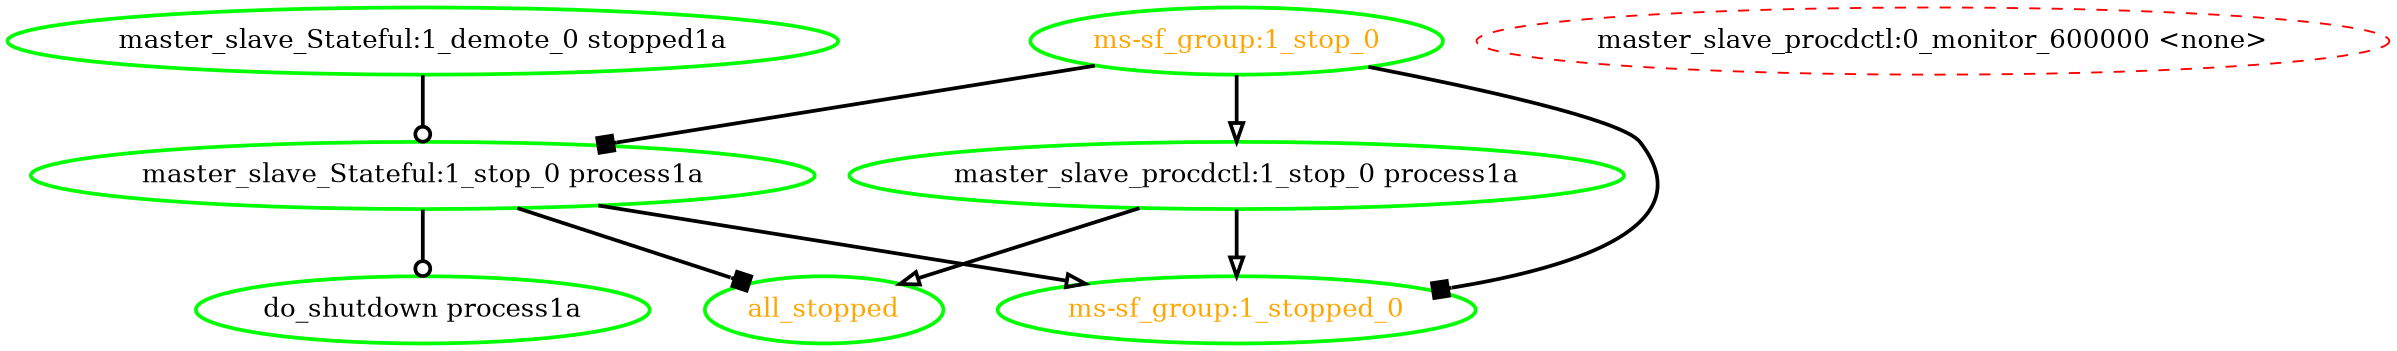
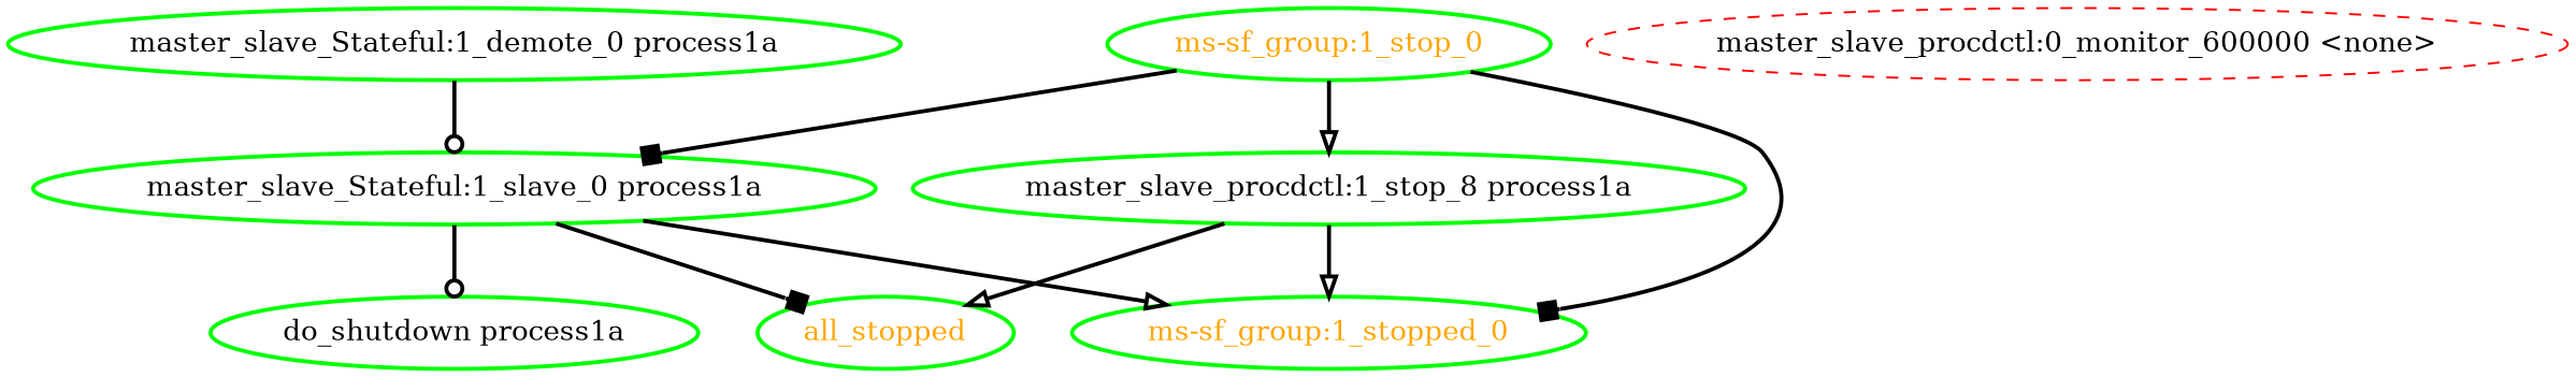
  digraph {
    node [color=green fontcolor=black style=bold]
    edge [arrowhead=onormal style=bold]
    all_stopped [fontcolor=orange]
-   "master_slave_Stateful:1_demote_0 process1a" [label="master_slave_Stateful:1_demote_0 stopped1a"]
-   "master_slave_Stateful:1_stop_0 process1a"
+   "master_slave_Stateful:1_demote_0 process1a"
+   "master_slave_Stateful:1_stop_0 process1a" [label="master_slave_Stateful:1_slave_0 process1a"]
    "do_shutdown process1a"
    "ms-sf_group:1_stopped_0" [fontcolor=orange]
    "master_slave_procdctl:0_monitor_600000 <none>" [color=red style=dashed]
-   "master_slave_procdctl:1_stop_0 process1a"
+   "master_slave_procdctl:1_stop_0 process1a" [label="master_slave_procdctl:1_stop_8 process1a"]
    "ms-sf_group:1_stop_0" [fontcolor=orange]
    "master_slave_Stateful:1_demote_0 process1a" -> "master_slave_Stateful:1_stop_0 process1a" [arrowhead=odot]
    "master_slave_Stateful:1_stop_0 process1a" -> all_stopped [arrowhead=box]
    "master_slave_Stateful:1_stop_0 process1a" -> "do_shutdown process1a" [arrowhead=odot]
    "master_slave_Stateful:1_stop_0 process1a" -> "ms-sf_group:1_stopped_0"
    "master_slave_procdctl:1_stop_0 process1a" -> all_stopped
    "master_slave_procdctl:1_stop_0 process1a" -> "ms-sf_group:1_stopped_0"
    "ms-sf_group:1_stop_0" -> "master_slave_Stateful:1_stop_0 process1a" [arrowhead=box]
    "ms-sf_group:1_stop_0" -> "ms-sf_group:1_stopped_0" [arrowhead=box]
    "ms-sf_group:1_stop_0" -> "master_slave_procdctl:1_stop_0 process1a"
  }
